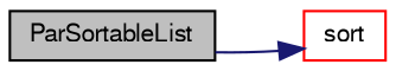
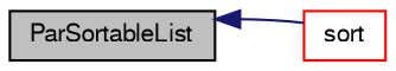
  digraph {
    rankdir=LR
    node [fontname=FreeSans fontsize=10 shape=record]
    n1 [color=black fillcolor=grey75 fontcolor=black height=0.2 label=ParSortableList style=filled width=0.4]
    n2 [color=red height=0.2 label=sort width=0.4]
-   n1 -> n2 [color=midnightblue fontname=FreeSans fontsize=10 labelfontname=FreeSans labelfontsize=10 style=solid]
+   n2 -> n1 [color=midnightblue fontname=FreeSans fontsize=10 labelfontname=FreeSans labelfontsize=10 style=solid]
  }
